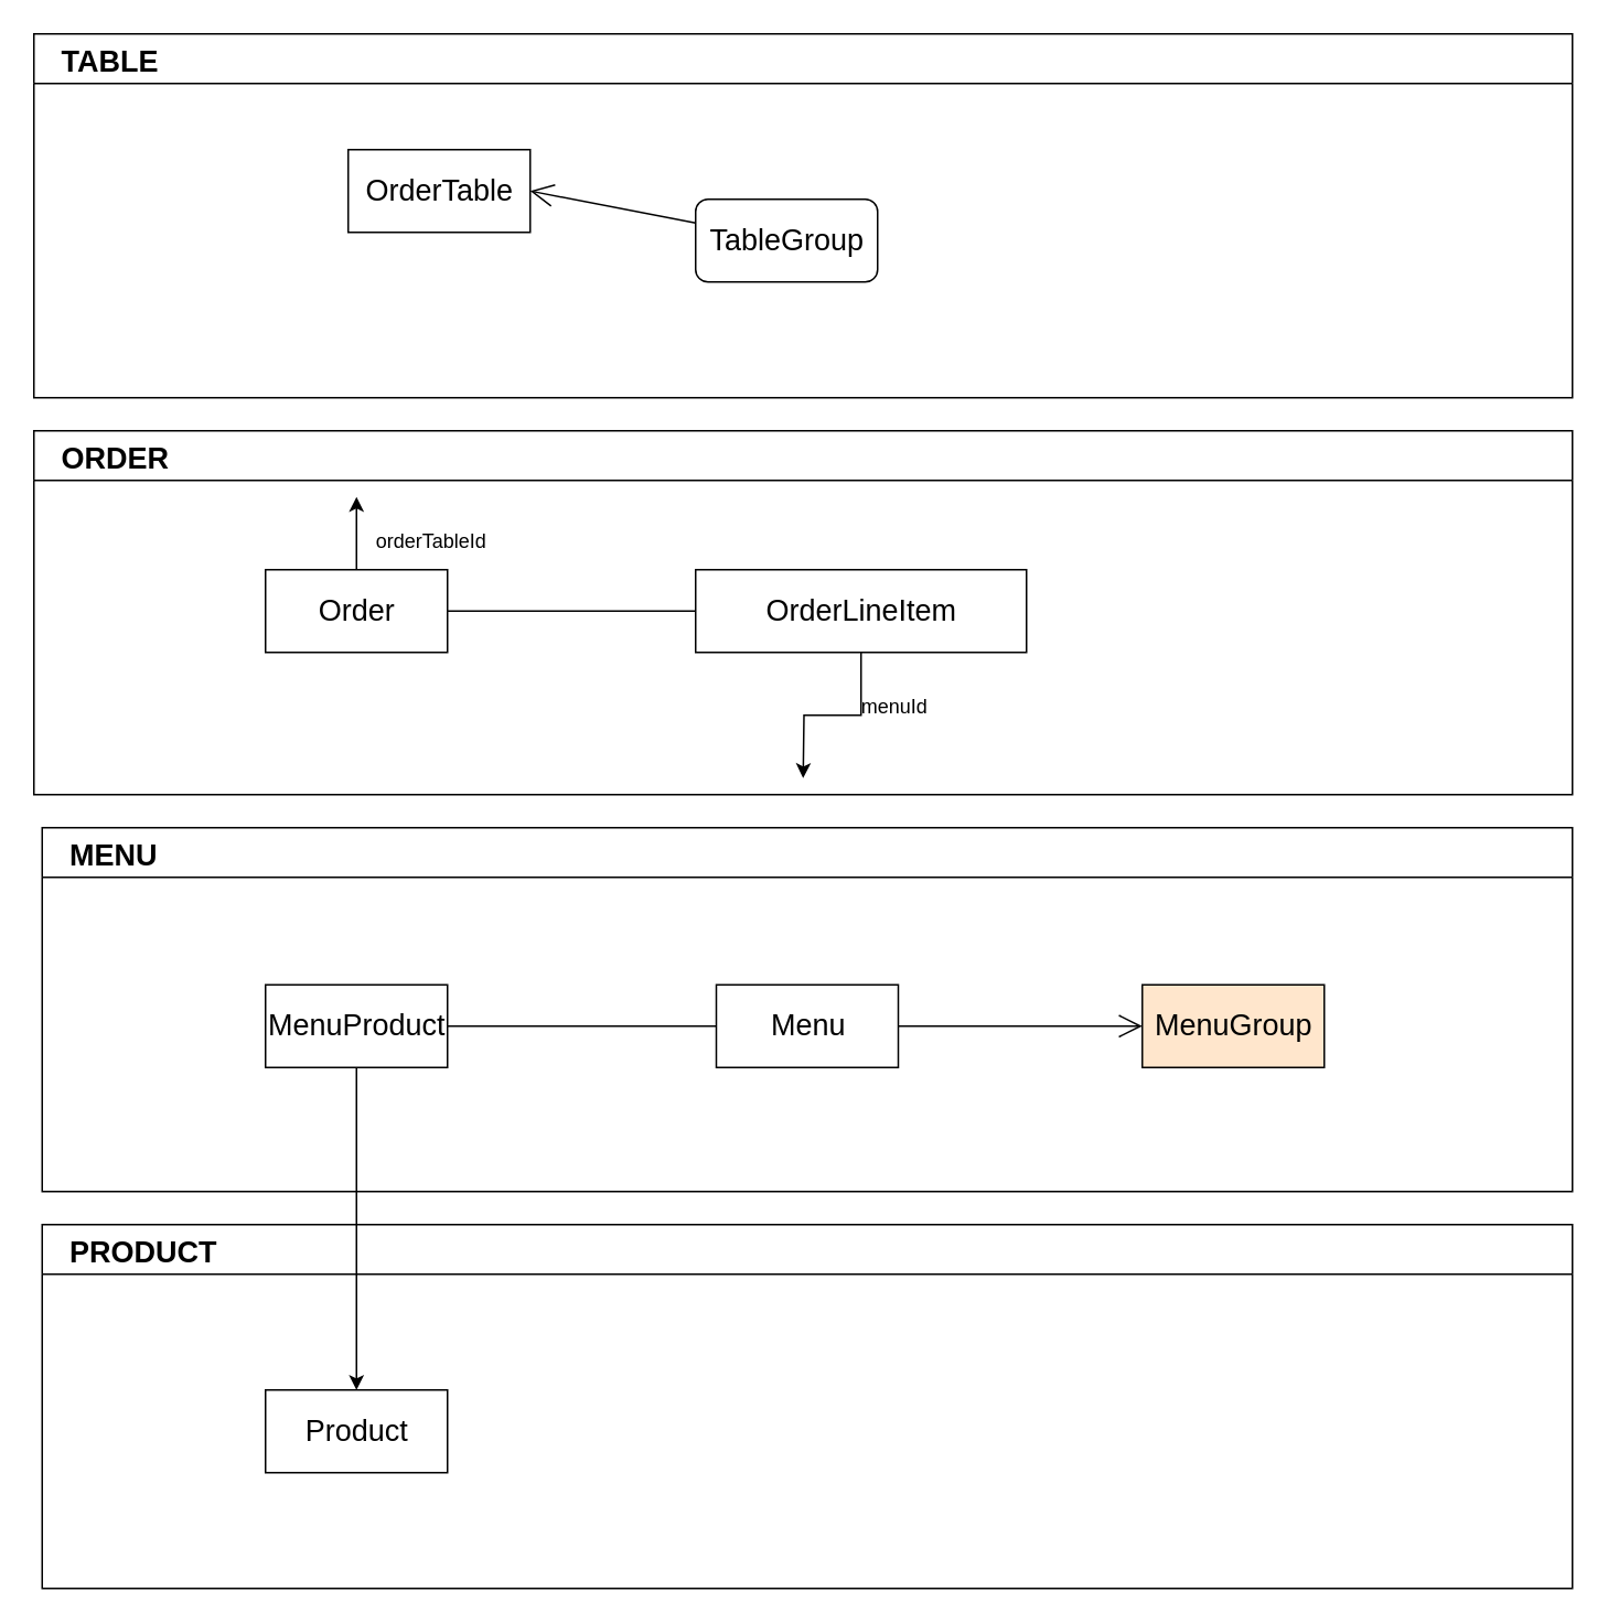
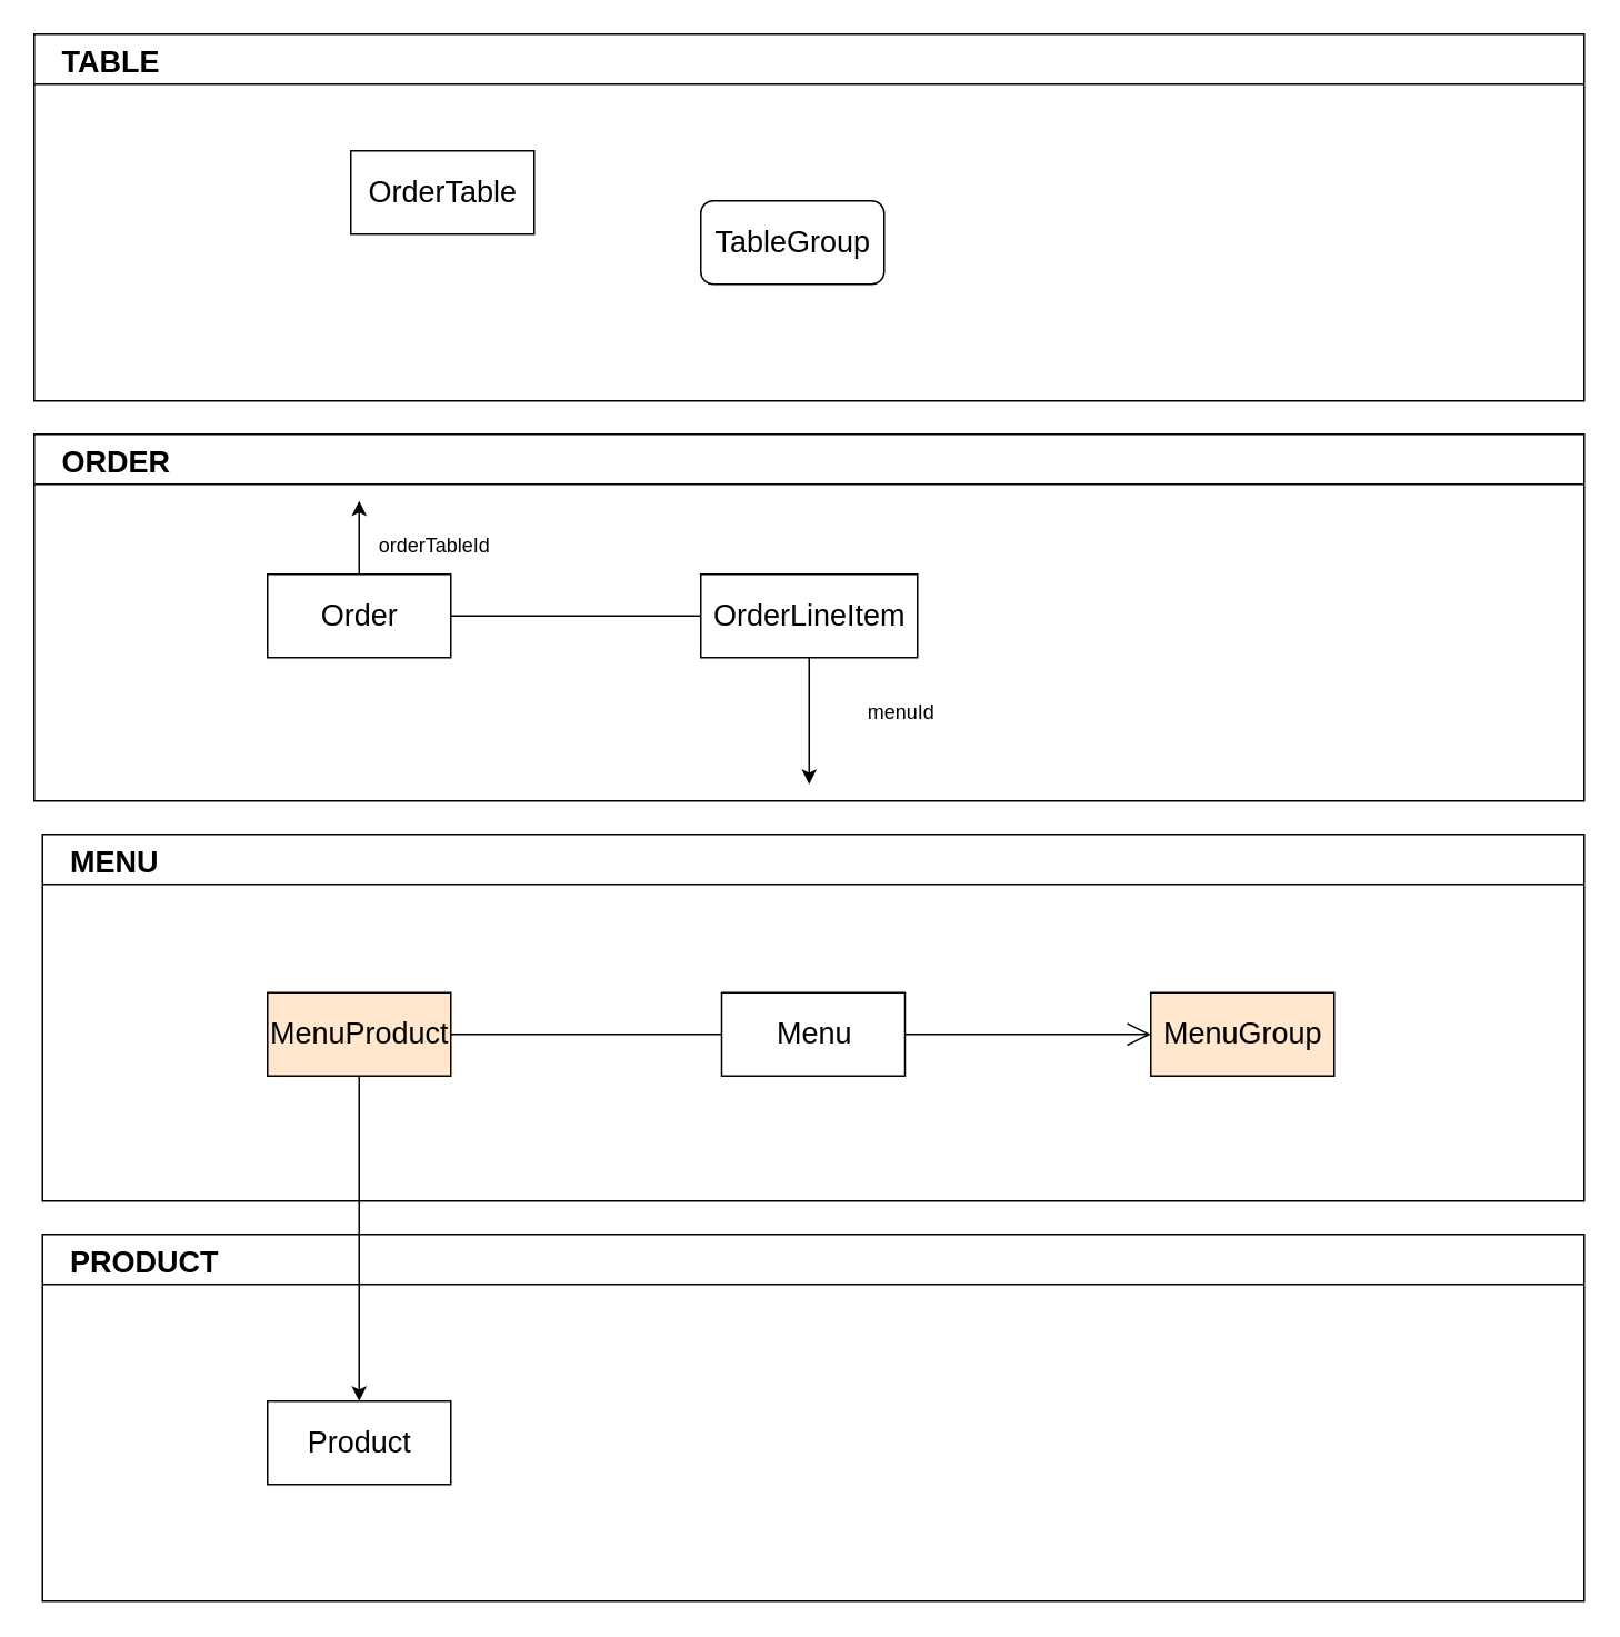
  <mxCell id="0" />
  <mxCell id="1" parent="0" />
  <mxCell id="2" value="   TABLE" style="swimlane;startSize=30;align=left;fontSize=18;verticalAlign=middle;" vertex="1" parent="1"><mxGeometry x="20" y="20" width="930" height="220" as="geometry" /></mxCell>
  <mxCell id="3" value="TableGroup" style="html=1;labelBackgroundColor=none;labelBorderColor=none;fontSize=18;rounded=1;" vertex="1" parent="2"><mxGeometry x="400" y="100" width="110" height="50" as="geometry" /></mxCell>
  <mxCell id="4" value="OrderTable" style="html=1;labelBackgroundColor=none;labelBorderColor=none;fontSize=18;" vertex="1" parent="2"><mxGeometry x="190" y="70" width="110" height="50" as="geometry" /></mxCell>
- <mxCell id="5" value="" style="endArrow=open;endFill=1;endSize=12;html=1;rounded=0;fontSize=18;entryX=1;entryY=0.5;entryDx=0;entryDy=0;" edge="1" parent="2" source="3" target="4"><mxGeometry width="160" relative="1" as="geometry"><mxPoint x="290" y="149" as="sourcePoint" /><mxPoint x="500" y="120" as="targetPoint" /></mxGeometry></mxCell>
  <mxCell id="6" value="   ORDER" style="swimlane;startSize=30;align=left;fontSize=18;verticalAlign=middle;" vertex="1" parent="1"><mxGeometry x="20" y="260" width="930" height="220" as="geometry" /></mxCell>
  <mxCell id="7" value="Order" style="html=1;labelBackgroundColor=none;labelBorderColor=none;fontSize=18;" vertex="1" parent="6"><mxGeometry x="140" y="84" width="110" height="50" as="geometry" /></mxCell>
- <mxCell id="8" value="OrderLineItem" style="html=1;labelBackgroundColor=none;labelBorderColor=none;fontSize=18;" vertex="1" parent="6"><mxGeometry x="400" y="84" width="200" height="50" as="geometry" /></mxCell>
+ <mxCell id="8" value="OrderLineItem" style="html=1;labelBackgroundColor=none;labelBorderColor=none;fontSize=18;" vertex="1" parent="6"><mxGeometry x="400" y="84" width="130" height="50" as="geometry" /></mxCell>
  <mxCell id="9" value="" style="endArrow=none;html=1;rounded=0;fontSize=18;exitX=1;exitY=0.5;exitDx=0;exitDy=0;entryX=0;entryY=0.5;entryDx=0;entryDy=0;" edge="1" parent="6" source="7" target="8"><mxGeometry width="50" height="50" relative="1" as="geometry"><mxPoint x="510" y="10" as="sourcePoint" /><mxPoint x="560" y="-40" as="targetPoint" /></mxGeometry></mxCell>
  <mxCell id="10" value="&lt;font style=&quot;font-size: 12px;&quot;&gt;orderTableId&lt;/font&gt;" style="text;html=1;align=center;verticalAlign=middle;resizable=0;points=[];autosize=1;strokeColor=none;fillColor=none;fontSize=18;" vertex="1" parent="6"><mxGeometry x="200" y="50" width="80" height="30" as="geometry" /></mxCell>
  <mxCell id="11" value="&lt;span style=&quot;font-size: 12px;&quot;&gt;menuId&lt;/span&gt;" style="text;html=1;align=center;verticalAlign=middle;resizable=0;points=[];autosize=1;strokeColor=none;fillColor=none;fontSize=18;" vertex="1" parent="6"><mxGeometry x="490" y="150" width="60" height="30" as="geometry" /></mxCell>
  <mxCell id="12" value="   MENU" style="swimlane;startSize=30;align=left;fontSize=18;verticalAlign=middle;" vertex="1" parent="1"><mxGeometry x="25" y="500" width="925" height="220" as="geometry" /></mxCell>
  <mxCell id="13" value="MenuGroup" style="html=1;labelBackgroundColor=none;labelBorderColor=none;fontSize=18;fillColor=#ffe6cc;" vertex="1" parent="12"><mxGeometry x="665" y="95" width="110" height="50" as="geometry" /></mxCell>
  <mxCell id="14" value="Menu" style="html=1;labelBackgroundColor=none;labelBorderColor=none;fontSize=18;" vertex="1" parent="12"><mxGeometry x="407.5" y="95" width="110" height="50" as="geometry" /></mxCell>
- <mxCell id="15" value="MenuProduct" style="html=1;labelBackgroundColor=none;labelBorderColor=none;fontSize=18;" vertex="1" parent="12"><mxGeometry x="135" y="95" width="110" height="50" as="geometry" /></mxCell>
+ <mxCell id="15" value="MenuProduct" style="html=1;labelBackgroundColor=none;labelBorderColor=none;fontSize=18;fillColor=#ffe6cc;" vertex="1" parent="12"><mxGeometry x="135" y="95" width="110" height="50" as="geometry" /></mxCell>
  <mxCell id="16" value="" style="endArrow=open;endFill=1;endSize=12;html=1;rounded=0;fontSize=18;exitX=1;exitY=0.5;exitDx=0;exitDy=0;" edge="1" parent="12" source="14" target="13"><mxGeometry width="160" relative="1" as="geometry"><mxPoint x="725" y="85" as="sourcePoint" /><mxPoint x="885" y="85" as="targetPoint" /></mxGeometry></mxCell>
  <mxCell id="17" value="" style="endArrow=none;html=1;rounded=0;fontSize=18;exitX=1;exitY=0.5;exitDx=0;exitDy=0;entryX=0;entryY=0.5;entryDx=0;entryDy=0;" edge="1" parent="12" source="15" target="14"><mxGeometry width="50" height="50" relative="1" as="geometry"><mxPoint x="255" y="-121" as="sourcePoint" /><mxPoint x="405" y="-121" as="targetPoint" /></mxGeometry></mxCell>
  <mxCell id="18" value="   PRODUCT" style="swimlane;startSize=30;align=left;fontSize=18;verticalAlign=middle;" vertex="1" parent="1"><mxGeometry x="25" y="740" width="925" height="220" as="geometry" /></mxCell>
  <mxCell id="19" value="Product" style="html=1;labelBackgroundColor=none;labelBorderColor=none;fontSize=18;" vertex="1" parent="18"><mxGeometry x="135" y="100" width="110" height="50" as="geometry" /></mxCell>
  <mxCell id="20" value="" style="endArrow=classic;html=1;rounded=0;fontSize=18;exitX=0.5;exitY=1;exitDx=0;exitDy=0;entryX=0.5;entryY=0;entryDx=0;entryDy=0;" edge="1" parent="1" source="15" target="19"><mxGeometry width="50" height="50" relative="1" as="geometry"><mxPoint x="530" y="620" as="sourcePoint" /><mxPoint x="580" y="570" as="targetPoint" /></mxGeometry></mxCell>
  <mxCell id="21" style="edgeStyle=orthogonalEdgeStyle;rounded=0;orthogonalLoop=1;jettySize=auto;html=1;exitX=0.5;exitY=0;exitDx=0;exitDy=0;fontSize=18;" edge="1" parent="1" source="7"><mxGeometry relative="1" as="geometry"><mxPoint x="215" y="300" as="targetPoint" /></mxGeometry></mxCell>
  <mxCell id="22" style="edgeStyle=orthogonalEdgeStyle;rounded=0;orthogonalLoop=1;jettySize=auto;html=1;exitX=0.5;exitY=1;exitDx=0;exitDy=0;fontSize=12;" edge="1" parent="1" source="8"><mxGeometry relative="1" as="geometry"><mxPoint x="485" y="470" as="targetPoint" /></mxGeometry></mxCell>
